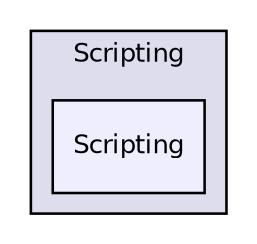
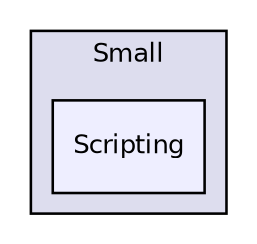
  digraph {
    compound=true
    n1 [fillcolor="#eeeeff" fontname=Helvetica fontsize=10 label=Scripting pencolor=black shape=box style=filled]
    subgraph cluster_1 {
      bgcolor="#ddddee"
      fontname=Helvetica
      fontsize=10
-     label=Scripting
+     label=Small
      pencolor=black
      n1
    }
  }
